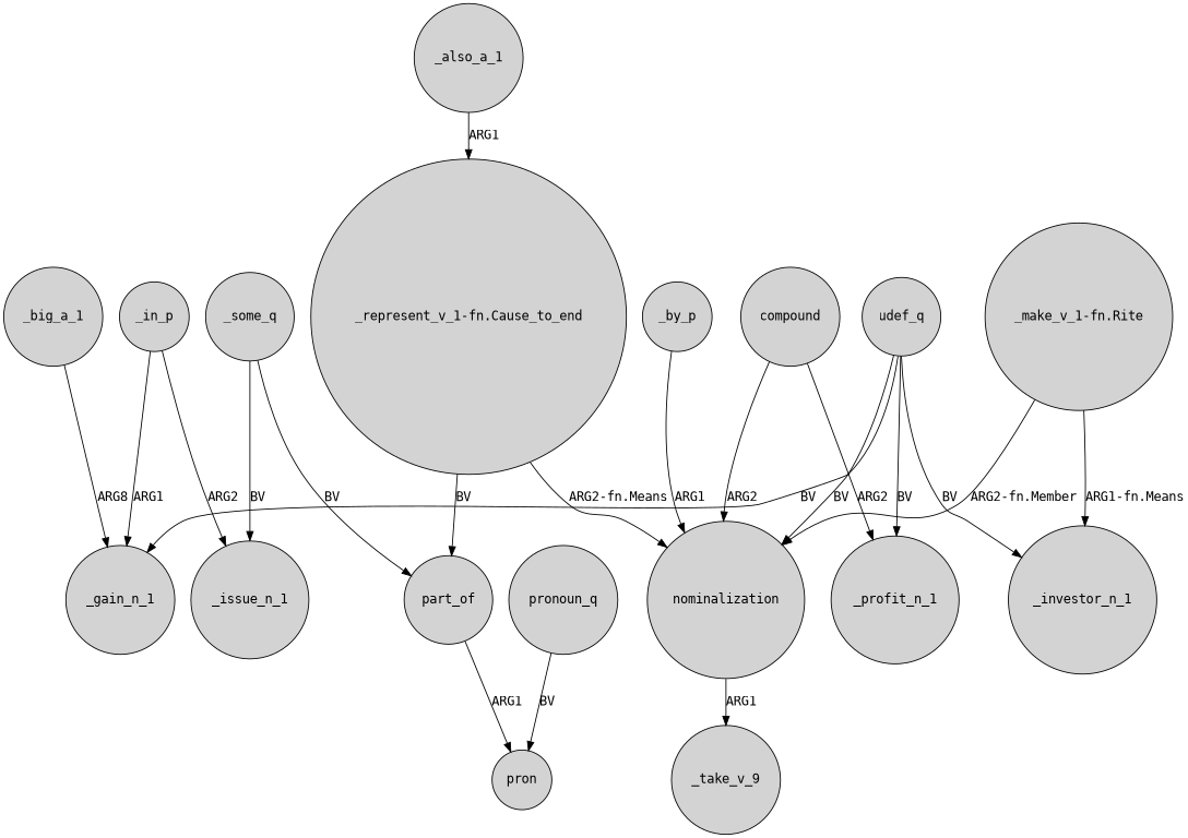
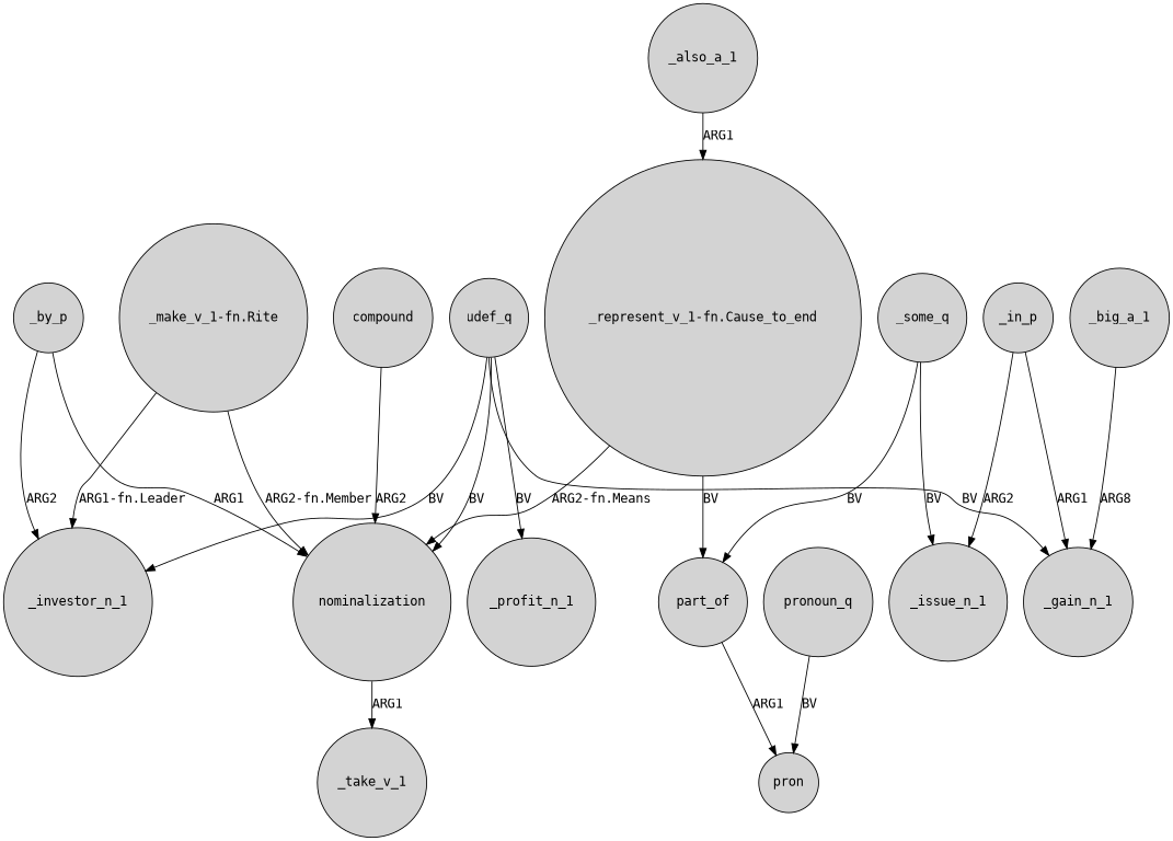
  digraph {
    fontname="DejaVu Sans Mono"
    node [fontname="DejaVu Sans Mono" shape=circle style=filled]
    edge [fontname="DejaVu Sans Mono"]
    _by_p
    _investor_n_1
    nominalization
-   _take_v_1 [label=_take_v_9]
+   _take_v_1
    "_represent_v_1-fn.Cause_to_end"
    part_of
    pron
    "_make_v_1-fn.Rite"
    udef_q
    _gain_n_1
    _profit_n_1
    pronoun_q
    compound
    _also_a_1
    _in_p
    _issue_n_1
    _some_q
    _big_a_1
+   _by_p -> _investor_n_1 [label=ARG2]
    _by_p -> nominalization [label=ARG1]
    nominalization -> _take_v_1 [label=ARG1]
    "_represent_v_1-fn.Cause_to_end" -> nominalization [label="ARG2-fn.Means"]
    "_represent_v_1-fn.Cause_to_end" -> part_of [label=BV]
    part_of -> pron [label=ARG1]
-   "_make_v_1-fn.Rite" -> _investor_n_1 [label="ARG1-fn.Means"]
+   "_make_v_1-fn.Rite" -> _investor_n_1 [label="ARG1-fn.Leader"]
    "_make_v_1-fn.Rite" -> nominalization [label="ARG2-fn.Member"]
    udef_q -> _investor_n_1 [label=BV]
    udef_q -> nominalization [label=BV]
    udef_q -> _gain_n_1 [label=BV]
    udef_q -> _profit_n_1 [label=BV]
    pronoun_q -> pron [label=BV]
    compound -> nominalization [label=ARG2]
-   compound -> _profit_n_1 [label=ARG2]
    _also_a_1 -> "_represent_v_1-fn.Cause_to_end" [label=ARG1]
    _in_p -> _gain_n_1 [label=ARG1]
    _in_p -> _issue_n_1 [label=ARG2]
    _some_q -> part_of [label=BV]
    _some_q -> _issue_n_1 [label=BV]
    _big_a_1 -> _gain_n_1 [label=ARG8]
  }
